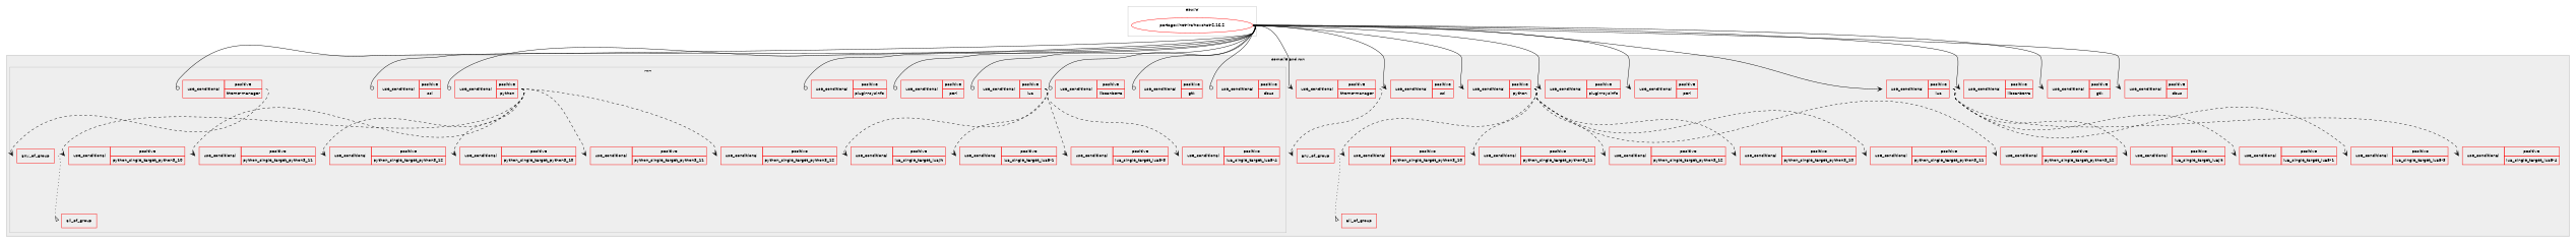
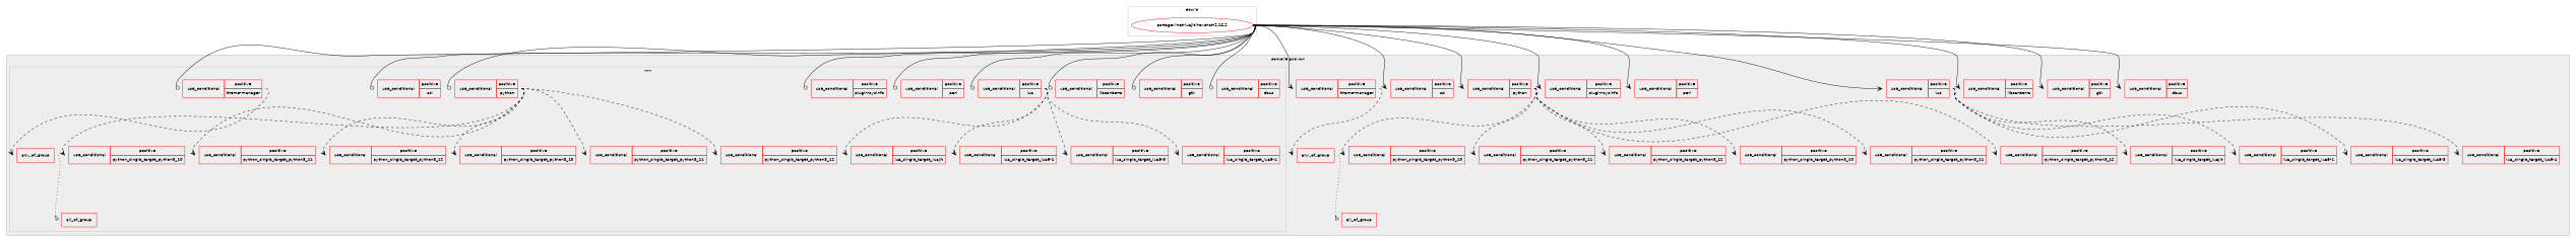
  digraph {
    compound=true
    concentrate=true
    fontname=Helvetica
    fontsize=10
    newrank=true
    rankdir=TB
    ranksep=1.5
    node [color=red fontname=Helvetica fontsize=10 shape=none]
    edge [arrowhead=vee headport=w style=dashed tailport=e weight=20]
-   n1 [label="portage://net-irc/hexchat-2.16.2" width=4 shape=""]
+   n1 [label="portage://net-luajit/hexchat-2.16.2" width=4 shape=""]
    n2 [label=<<TABLE BORDER="0" CELLBORDER="1" CELLSPACING="0" CELLPADDING="4"><TR><TD ROWSPAN="3" CELLPADDING="10">use_conditional</TD></TR><TR><TD>positive</TD></TR><TR><TD>dbus</TD></TR></TABLE>>]
    n3 [label=<<TABLE BORDER="0" CELLBORDER="1" CELLSPACING="0" CELLPADDING="4"><TR><TD ROWSPAN="3" CELLPADDING="10">use_conditional</TD></TR><TR><TD>positive</TD></TR><TR><TD>gtk</TD></TR></TABLE>>]
    n4 [label=<<TABLE BORDER="0" CELLBORDER="1" CELLSPACING="0" CELLPADDING="4"><TR><TD ROWSPAN="3" CELLPADDING="10">use_conditional</TD></TR><TR><TD>positive</TD></TR><TR><TD>libcanberra</TD></TR></TABLE>>]
    n5 [label=<<TABLE BORDER="0" CELLBORDER="1" CELLSPACING="0" CELLPADDING="4"><TR><TD ROWSPAN="3" CELLPADDING="10">use_conditional</TD></TR><TR><TD>positive</TD></TR><TR><TD>lua_single_target_luajit</TD></TR></TABLE>>]
    n6 [label=<<TABLE BORDER="0" CELLBORDER="1" CELLSPACING="0" CELLPADDING="4"><TR><TD ROWSPAN="3" CELLPADDING="10">use_conditional</TD></TR><TR><TD>positive</TD></TR><TR><TD>lua_single_target_lua5-1</TD></TR></TABLE>>]
    n7 [label=<<TABLE BORDER="0" CELLBORDER="1" CELLSPACING="0" CELLPADDING="4"><TR><TD ROWSPAN="3" CELLPADDING="10">use_conditional</TD></TR><TR><TD>positive</TD></TR><TR><TD>lua_single_target_lua5-3</TD></TR></TABLE>>]
    n8 [label=<<TABLE BORDER="0" CELLBORDER="1" CELLSPACING="0" CELLPADDING="4"><TR><TD ROWSPAN="3" CELLPADDING="10">use_conditional</TD></TR><TR><TD>positive</TD></TR><TR><TD>lua_single_target_lua5-4</TD></TR></TABLE>>]
    n9 [label=<<TABLE BORDER="0" CELLBORDER="1" CELLSPACING="0" CELLPADDING="4"><TR><TD ROWSPAN="3" CELLPADDING="10">use_conditional</TD></TR><TR><TD>positive</TD></TR><TR><TD>lua</TD></TR></TABLE>>]
    n10 [label=<<TABLE BORDER="0" CELLBORDER="1" CELLSPACING="0" CELLPADDING="4"><TR><TD ROWSPAN="3" CELLPADDING="10">use_conditional</TD></TR><TR><TD>positive</TD></TR><TR><TD>perl</TD></TR></TABLE>>]
    n11 [label=<<TABLE BORDER="0" CELLBORDER="1" CELLSPACING="0" CELLPADDING="4"><TR><TD ROWSPAN="3" CELLPADDING="10">use_conditional</TD></TR><TR><TD>positive</TD></TR><TR><TD>plugin-sysinfo</TD></TR></TABLE>>]
    n12 [label=<<TABLE BORDER="0" CELLBORDER="1" CELLSPACING="0" CELLPADDING="4"><TR><TD ROWSPAN="3" CELLPADDING="10">use_conditional</TD></TR><TR><TD>positive</TD></TR><TR><TD>python_single_target_python3_10</TD></TR></TABLE>>]
    n13 [label=<<TABLE BORDER="0" CELLBORDER="1" CELLSPACING="0" CELLPADDING="4"><TR><TD ROWSPAN="3" CELLPADDING="10">use_conditional</TD></TR><TR><TD>positive</TD></TR><TR><TD>python_single_target_python3_11</TD></TR></TABLE>>]
    n14 [label=<<TABLE BORDER="0" CELLBORDER="1" CELLSPACING="0" CELLPADDING="4"><TR><TD ROWSPAN="3" CELLPADDING="10">use_conditional</TD></TR><TR><TD>positive</TD></TR><TR><TD>python_single_target_python3_12</TD></TR></TABLE>>]
    n15 [label=<<TABLE BORDER="0" CELLBORDER="1" CELLSPACING="0" CELLPADDING="4"><TR><TD ROWSPAN="3" CELLPADDING="10">use_conditional</TD></TR><TR><TD>positive</TD></TR><TR><TD>python_single_target_python3_10</TD></TR></TABLE>>]
    n16 [label=<<TABLE BORDER="0" CELLBORDER="1" CELLSPACING="0" CELLPADDING="4"><TR><TD ROWSPAN="3" CELLPADDING="10">use_conditional</TD></TR><TR><TD>positive</TD></TR><TR><TD>python_single_target_python3_11</TD></TR></TABLE>>]
    n17 [label=<<TABLE BORDER="0" CELLBORDER="1" CELLSPACING="0" CELLPADDING="4"><TR><TD ROWSPAN="3" CELLPADDING="10">use_conditional</TD></TR><TR><TD>positive</TD></TR><TR><TD>python_single_target_python3_12</TD></TR></TABLE>>]
    n18 [label=<<TABLE BORDER="0" CELLBORDER="1" CELLSPACING="0" CELLPADDING="4"><TR><TD ROWSPAN="3" CELLPADDING="10">use_conditional</TD></TR><TR><TD>positive</TD></TR><TR><TD>python</TD></TR></TABLE>>]
    n19 [label=<<TABLE BORDER="0" CELLBORDER="1" CELLSPACING="0" CELLPADDING="4"><TR><TD ROWSPAN="3" CELLPADDING="10">use_conditional</TD></TR><TR><TD>positive</TD></TR><TR><TD>ssl</TD></TR></TABLE>>]
    n20 [label=<<TABLE BORDER="0" CELLBORDER="1" CELLSPACING="0" CELLPADDING="4"><TR><TD CELLPADDING="10">all_of_group</TD></TR></TABLE>>]
    n21 [label=<<TABLE BORDER="0" CELLBORDER="1" CELLSPACING="0" CELLPADDING="4"><TR><TD CELLPADDING="10">any_of_group</TD></TR></TABLE>>]
    n22 [label=<<TABLE BORDER="0" CELLBORDER="1" CELLSPACING="0" CELLPADDING="4"><TR><TD ROWSPAN="3" CELLPADDING="10">use_conditional</TD></TR><TR><TD>positive</TD></TR><TR><TD>theme-manager</TD></TR></TABLE>>]
    n23 [label=<<TABLE BORDER="0" CELLBORDER="1" CELLSPACING="0" CELLPADDING="4"><TR><TD ROWSPAN="3" CELLPADDING="10">use_conditional</TD></TR><TR><TD>positive</TD></TR><TR><TD>dbus</TD></TR></TABLE>>]
    n24 [label=<<TABLE BORDER="0" CELLBORDER="1" CELLSPACING="0" CELLPADDING="4"><TR><TD ROWSPAN="3" CELLPADDING="10">use_conditional</TD></TR><TR><TD>positive</TD></TR><TR><TD>gtk</TD></TR></TABLE>>]
    n25 [label=<<TABLE BORDER="0" CELLBORDER="1" CELLSPACING="0" CELLPADDING="4"><TR><TD ROWSPAN="3" CELLPADDING="10">use_conditional</TD></TR><TR><TD>positive</TD></TR><TR><TD>libcanberra</TD></TR></TABLE>>]
    n26 [label=<<TABLE BORDER="0" CELLBORDER="1" CELLSPACING="0" CELLPADDING="4"><TR><TD ROWSPAN="3" CELLPADDING="10">use_conditional</TD></TR><TR><TD>positive</TD></TR><TR><TD>lua_single_target_luajit</TD></TR></TABLE>>]
    n27 [label=<<TABLE BORDER="0" CELLBORDER="1" CELLSPACING="0" CELLPADDING="4"><TR><TD ROWSPAN="3" CELLPADDING="10">use_conditional</TD></TR><TR><TD>positive</TD></TR><TR><TD>lua_single_target_lua5-1</TD></TR></TABLE>>]
    n28 [label=<<TABLE BORDER="0" CELLBORDER="1" CELLSPACING="0" CELLPADDING="4"><TR><TD ROWSPAN="3" CELLPADDING="10">use_conditional</TD></TR><TR><TD>positive</TD></TR><TR><TD>lua_single_target_lua5-3</TD></TR></TABLE>>]
    n29 [label=<<TABLE BORDER="0" CELLBORDER="1" CELLSPACING="0" CELLPADDING="4"><TR><TD ROWSPAN="3" CELLPADDING="10">use_conditional</TD></TR><TR><TD>positive</TD></TR><TR><TD>lua_single_target_lua5-4</TD></TR></TABLE>>]
    n30 [label=<<TABLE BORDER="0" CELLBORDER="1" CELLSPACING="0" CELLPADDING="4"><TR><TD ROWSPAN="3" CELLPADDING="10">use_conditional</TD></TR><TR><TD>positive</TD></TR><TR><TD>lua</TD></TR></TABLE>>]
    n31 [label=<<TABLE BORDER="0" CELLBORDER="1" CELLSPACING="0" CELLPADDING="4"><TR><TD ROWSPAN="3" CELLPADDING="10">use_conditional</TD></TR><TR><TD>positive</TD></TR><TR><TD>perl</TD></TR></TABLE>>]
    n32 [label=<<TABLE BORDER="0" CELLBORDER="1" CELLSPACING="0" CELLPADDING="4"><TR><TD ROWSPAN="3" CELLPADDING="10">use_conditional</TD></TR><TR><TD>positive</TD></TR><TR><TD>plugin-sysinfo</TD></TR></TABLE>>]
    n33 [label=<<TABLE BORDER="0" CELLBORDER="1" CELLSPACING="0" CELLPADDING="4"><TR><TD ROWSPAN="3" CELLPADDING="10">use_conditional</TD></TR><TR><TD>positive</TD></TR><TR><TD>python_single_target_python3_10</TD></TR></TABLE>>]
    n34 [label=<<TABLE BORDER="0" CELLBORDER="1" CELLSPACING="0" CELLPADDING="4"><TR><TD ROWSPAN="3" CELLPADDING="10">use_conditional</TD></TR><TR><TD>positive</TD></TR><TR><TD>python_single_target_python3_11</TD></TR></TABLE>>]
    n35 [label=<<TABLE BORDER="0" CELLBORDER="1" CELLSPACING="0" CELLPADDING="4"><TR><TD ROWSPAN="3" CELLPADDING="10">use_conditional</TD></TR><TR><TD>positive</TD></TR><TR><TD>python_single_target_python3_12</TD></TR></TABLE>>]
    n36 [label=<<TABLE BORDER="0" CELLBORDER="1" CELLSPACING="0" CELLPADDING="4"><TR><TD ROWSPAN="3" CELLPADDING="10">use_conditional</TD></TR><TR><TD>positive</TD></TR><TR><TD>python_single_target_python3_10</TD></TR></TABLE>>]
    n37 [label=<<TABLE BORDER="0" CELLBORDER="1" CELLSPACING="0" CELLPADDING="4"><TR><TD ROWSPAN="3" CELLPADDING="10">use_conditional</TD></TR><TR><TD>positive</TD></TR><TR><TD>python_single_target_python3_11</TD></TR></TABLE>>]
    n38 [label=<<TABLE BORDER="0" CELLBORDER="1" CELLSPACING="0" CELLPADDING="4"><TR><TD ROWSPAN="3" CELLPADDING="10">use_conditional</TD></TR><TR><TD>positive</TD></TR><TR><TD>python_single_target_python3_12</TD></TR></TABLE>>]
    n39 [label=<<TABLE BORDER="0" CELLBORDER="1" CELLSPACING="0" CELLPADDING="4"><TR><TD ROWSPAN="3" CELLPADDING="10">use_conditional</TD></TR><TR><TD>positive</TD></TR><TR><TD>python</TD></TR></TABLE>>]
    n40 [label=<<TABLE BORDER="0" CELLBORDER="1" CELLSPACING="0" CELLPADDING="4"><TR><TD ROWSPAN="3" CELLPADDING="10">use_conditional</TD></TR><TR><TD>positive</TD></TR><TR><TD>ssl</TD></TR></TABLE>>]
    n41 [label=<<TABLE BORDER="0" CELLBORDER="1" CELLSPACING="0" CELLPADDING="4"><TR><TD CELLPADDING="10">all_of_group</TD></TR></TABLE>>]
    n42 [label=<<TABLE BORDER="0" CELLBORDER="1" CELLSPACING="0" CELLPADDING="4"><TR><TD CELLPADDING="10">any_of_group</TD></TR></TABLE>>]
    n43 [label=<<TABLE BORDER="0" CELLBORDER="1" CELLSPACING="0" CELLPADDING="4"><TR><TD ROWSPAN="3" CELLPADDING="10">use_conditional</TD></TR><TR><TD>positive</TD></TR><TR><TD>theme-manager</TD></TR></TABLE>>]
    subgraph cluster_1 {
      color=gray
      label=<<i>ebuild</i>>
      rank=same
      n1
    }
    subgraph cluster_2 {
      color=gray
      label=<<i>dependencies</i>>
      subgraph cluster_3 {
        color=gray
        fillcolor="#eeeeee"
        label=<<i>compile</i>>
        style=filled
        subgraph sub_4 {
          color=gray
          fillcolor="#eeeeee"
          label=<<i>compile</i>>
          style=filled
          n2
        }
        subgraph sub_5 {
          color=gray
          fillcolor="#eeeeee"
          label=<<i>compile</i>>
          style=filled
          n3
        }
        subgraph sub_6 {
          color=gray
          fillcolor="#eeeeee"
          label=<<i>compile</i>>
          style=filled
          n4
        }
        subgraph sub_7 {
          color=gray
          fillcolor="#eeeeee"
          label=<<i>compile</i>>
          style=filled
          n9
          subgraph sub_8 {
            color=gray
            fillcolor="#eeeeee"
            label=<<i>compile</i>>
            style=filled
            n5
          }
          subgraph sub_9 {
            color=gray
            fillcolor="#eeeeee"
            label=<<i>compile</i>>
            style=filled
            n6
          }
          subgraph sub_10 {
            color=gray
            fillcolor="#eeeeee"
            label=<<i>compile</i>>
            style=filled
            n7
          }
          subgraph sub_11 {
            color=gray
            fillcolor="#eeeeee"
            label=<<i>compile</i>>
            style=filled
            n8
          }
        }
        subgraph sub_12 {
          color=gray
          fillcolor="#eeeeee"
          label=<<i>compile</i>>
          style=filled
          n10
        }
        subgraph sub_13 {
          color=gray
          fillcolor="#eeeeee"
          label=<<i>compile</i>>
          style=filled
          n11
        }
        subgraph sub_14 {
          color=gray
          fillcolor="#eeeeee"
          label=<<i>compile</i>>
          style=filled
          n18
          subgraph sub_15 {
            color=gray
            fillcolor="#eeeeee"
            label=<<i>compile</i>>
            style=filled
            n12
          }
          subgraph sub_16 {
            color=gray
            fillcolor="#eeeeee"
            label=<<i>compile</i>>
            style=filled
            n13
          }
          subgraph sub_17 {
            color=gray
            fillcolor="#eeeeee"
            label=<<i>compile</i>>
            style=filled
            n14
          }
          subgraph sub_18 {
            color=gray
            fillcolor="#eeeeee"
            label=<<i>compile</i>>
            style=filled
            n15
          }
          subgraph sub_19 {
            color=gray
            fillcolor="#eeeeee"
            label=<<i>compile</i>>
            style=filled
            n16
          }
          subgraph sub_20 {
            color=gray
            fillcolor="#eeeeee"
            label=<<i>compile</i>>
            style=filled
            n17
          }
        }
        subgraph sub_21 {
          color=gray
          fillcolor="#eeeeee"
          label=<<i>compile</i>>
          style=filled
          n19
        }
        subgraph sub_22 {
          color=gray
          fillcolor="#eeeeee"
          label=<<i>compile</i>>
          style=filled
          n22
          subgraph sub_23 {
            color=gray
            fillcolor="#eeeeee"
            label=<<i>compile</i>>
            style=filled
            n21
            subgraph sub_24 {
              color=gray
              fillcolor="#eeeeee"
              label=<<i>compile</i>>
              style=filled
              n20
            }
          }
        }
      }
      subgraph cluster_25 {
        color=gray
        fillcolor="#eeeeee"
        label=<<i>compile and run</i>>
        style=filled
      }
      subgraph cluster_26 {
        color=gray
        fillcolor="#eeeeee"
        label=<<i>run</i>>
        style=filled
        subgraph sub_27 {
          color=gray
          fillcolor="#eeeeee"
          label=<<i>run</i>>
          style=filled
          n23
        }
        subgraph sub_28 {
          color=gray
          fillcolor="#eeeeee"
          label=<<i>run</i>>
          style=filled
          n24
        }
        subgraph sub_29 {
          color=gray
          fillcolor="#eeeeee"
          label=<<i>run</i>>
          style=filled
          n25
        }
        subgraph sub_30 {
          color=gray
          fillcolor="#eeeeee"
          label=<<i>run</i>>
          style=filled
          n30
          subgraph sub_31 {
            color=gray
            fillcolor="#eeeeee"
            label=<<i>run</i>>
            style=filled
            n26
          }
          subgraph sub_32 {
            color=gray
            fillcolor="#eeeeee"
            label=<<i>run</i>>
            style=filled
            n27
          }
          subgraph sub_33 {
            color=gray
            fillcolor="#eeeeee"
            label=<<i>run</i>>
            style=filled
            n28
          }
          subgraph sub_34 {
            color=gray
            fillcolor="#eeeeee"
            label=<<i>run</i>>
            style=filled
            n29
          }
        }
        subgraph sub_35 {
          color=gray
          fillcolor="#eeeeee"
          label=<<i>run</i>>
          style=filled
          n31
        }
        subgraph sub_36 {
          color=gray
          fillcolor="#eeeeee"
          label=<<i>run</i>>
          style=filled
          n32
        }
        subgraph sub_37 {
          color=gray
          fillcolor="#eeeeee"
          label=<<i>run</i>>
          style=filled
          n39
          subgraph sub_38 {
            color=gray
            fillcolor="#eeeeee"
            label=<<i>run</i>>
            style=filled
            n33
          }
          subgraph sub_39 {
            color=gray
            fillcolor="#eeeeee"
            label=<<i>run</i>>
            style=filled
            n34
          }
          subgraph sub_40 {
            color=gray
            fillcolor="#eeeeee"
            label=<<i>run</i>>
            style=filled
            n35
          }
          subgraph sub_41 {
            color=gray
            fillcolor="#eeeeee"
            label=<<i>run</i>>
            style=filled
            n36
          }
          subgraph sub_42 {
            color=gray
            fillcolor="#eeeeee"
            label=<<i>run</i>>
            style=filled
            n37
          }
          subgraph sub_43 {
            color=gray
            fillcolor="#eeeeee"
            label=<<i>run</i>>
            style=filled
            n38
          }
        }
        subgraph sub_44 {
          color=gray
          fillcolor="#eeeeee"
          label=<<i>run</i>>
          style=filled
          n40
        }
        subgraph sub_45 {
          color=gray
          fillcolor="#eeeeee"
          label=<<i>run</i>>
          style=filled
          n43
          subgraph sub_46 {
            color=gray
            fillcolor="#eeeeee"
            label=<<i>run</i>>
            style=filled
            n42
            subgraph sub_47 {
              color=gray
              fillcolor="#eeeeee"
              label=<<i>run</i>>
              style=filled
              n41
            }
          }
        }
      }
    }
    subgraph cluster_48 {
      color=gray
      label=<<i>candidates</i>>
      rank=same
    }
    n1 -> n2 [style=solid]
    n1 -> n3 [style=solid]
    n1 -> n4 [style=solid]
    n1 -> n9 [style=solid]
    n1 -> n10 [style=solid]
    n1 -> n11 [style=solid]
    n1 -> n18 [style=solid]
    n1 -> n19 [style=solid]
    n1 -> n22 [style=solid]
    n1 -> n23 [arrowhead=odot style=solid]
    n1 -> n24 [arrowhead=odot style=solid]
    n1 -> n25 [arrowhead=odot style=solid]
    n1 -> n30 [arrowhead=odot style=solid]
    n1 -> n31 [arrowhead=odot style=solid]
    n1 -> n32 [arrowhead=odot style=solid]
    n1 -> n39 [arrowhead=odot style=solid]
    n1 -> n40 [arrowhead=odot style=solid]
    n1 -> n43 [arrowhead=odot style=solid]
    n9 -> n5
    n9 -> n6
    n9 -> n7
    n9 -> n8
    n18 -> n12
    n18 -> n13
    n18 -> n14
    n18 -> n15
    n18 -> n16
    n18 -> n17
    n21 -> n20 [arrowhead=oinv style=dotted]
    n22 -> n21
    n30 -> n26
    n30 -> n27
    n30 -> n28
    n30 -> n29
    n39 -> n33
    n39 -> n34
    n39 -> n35
    n39 -> n36
    n39 -> n37
    n39 -> n38
    n42 -> n41 [arrowhead=oinv style=dotted]
    n43 -> n42
  }
